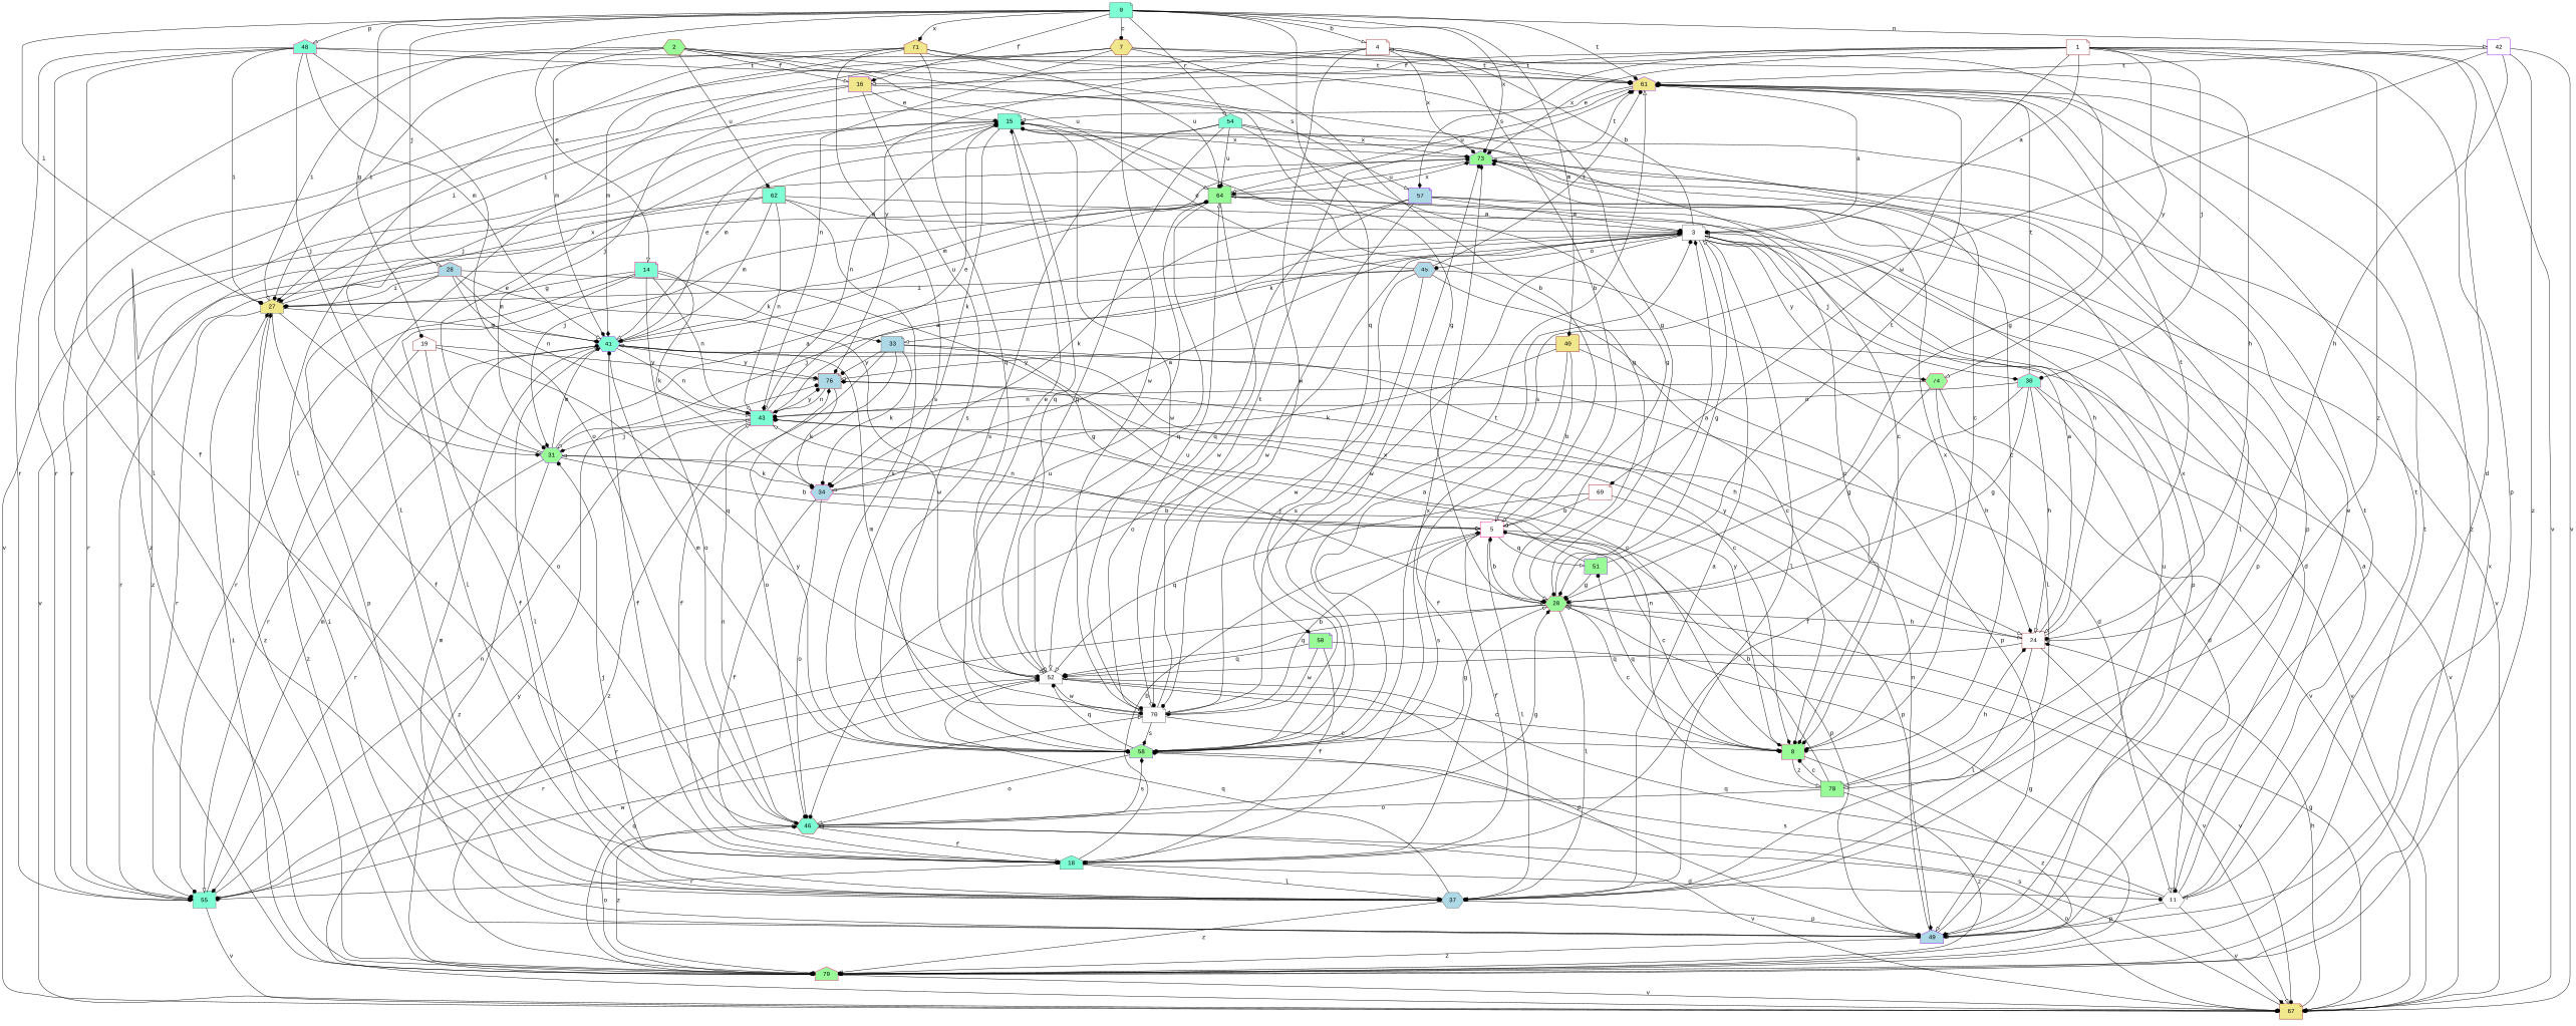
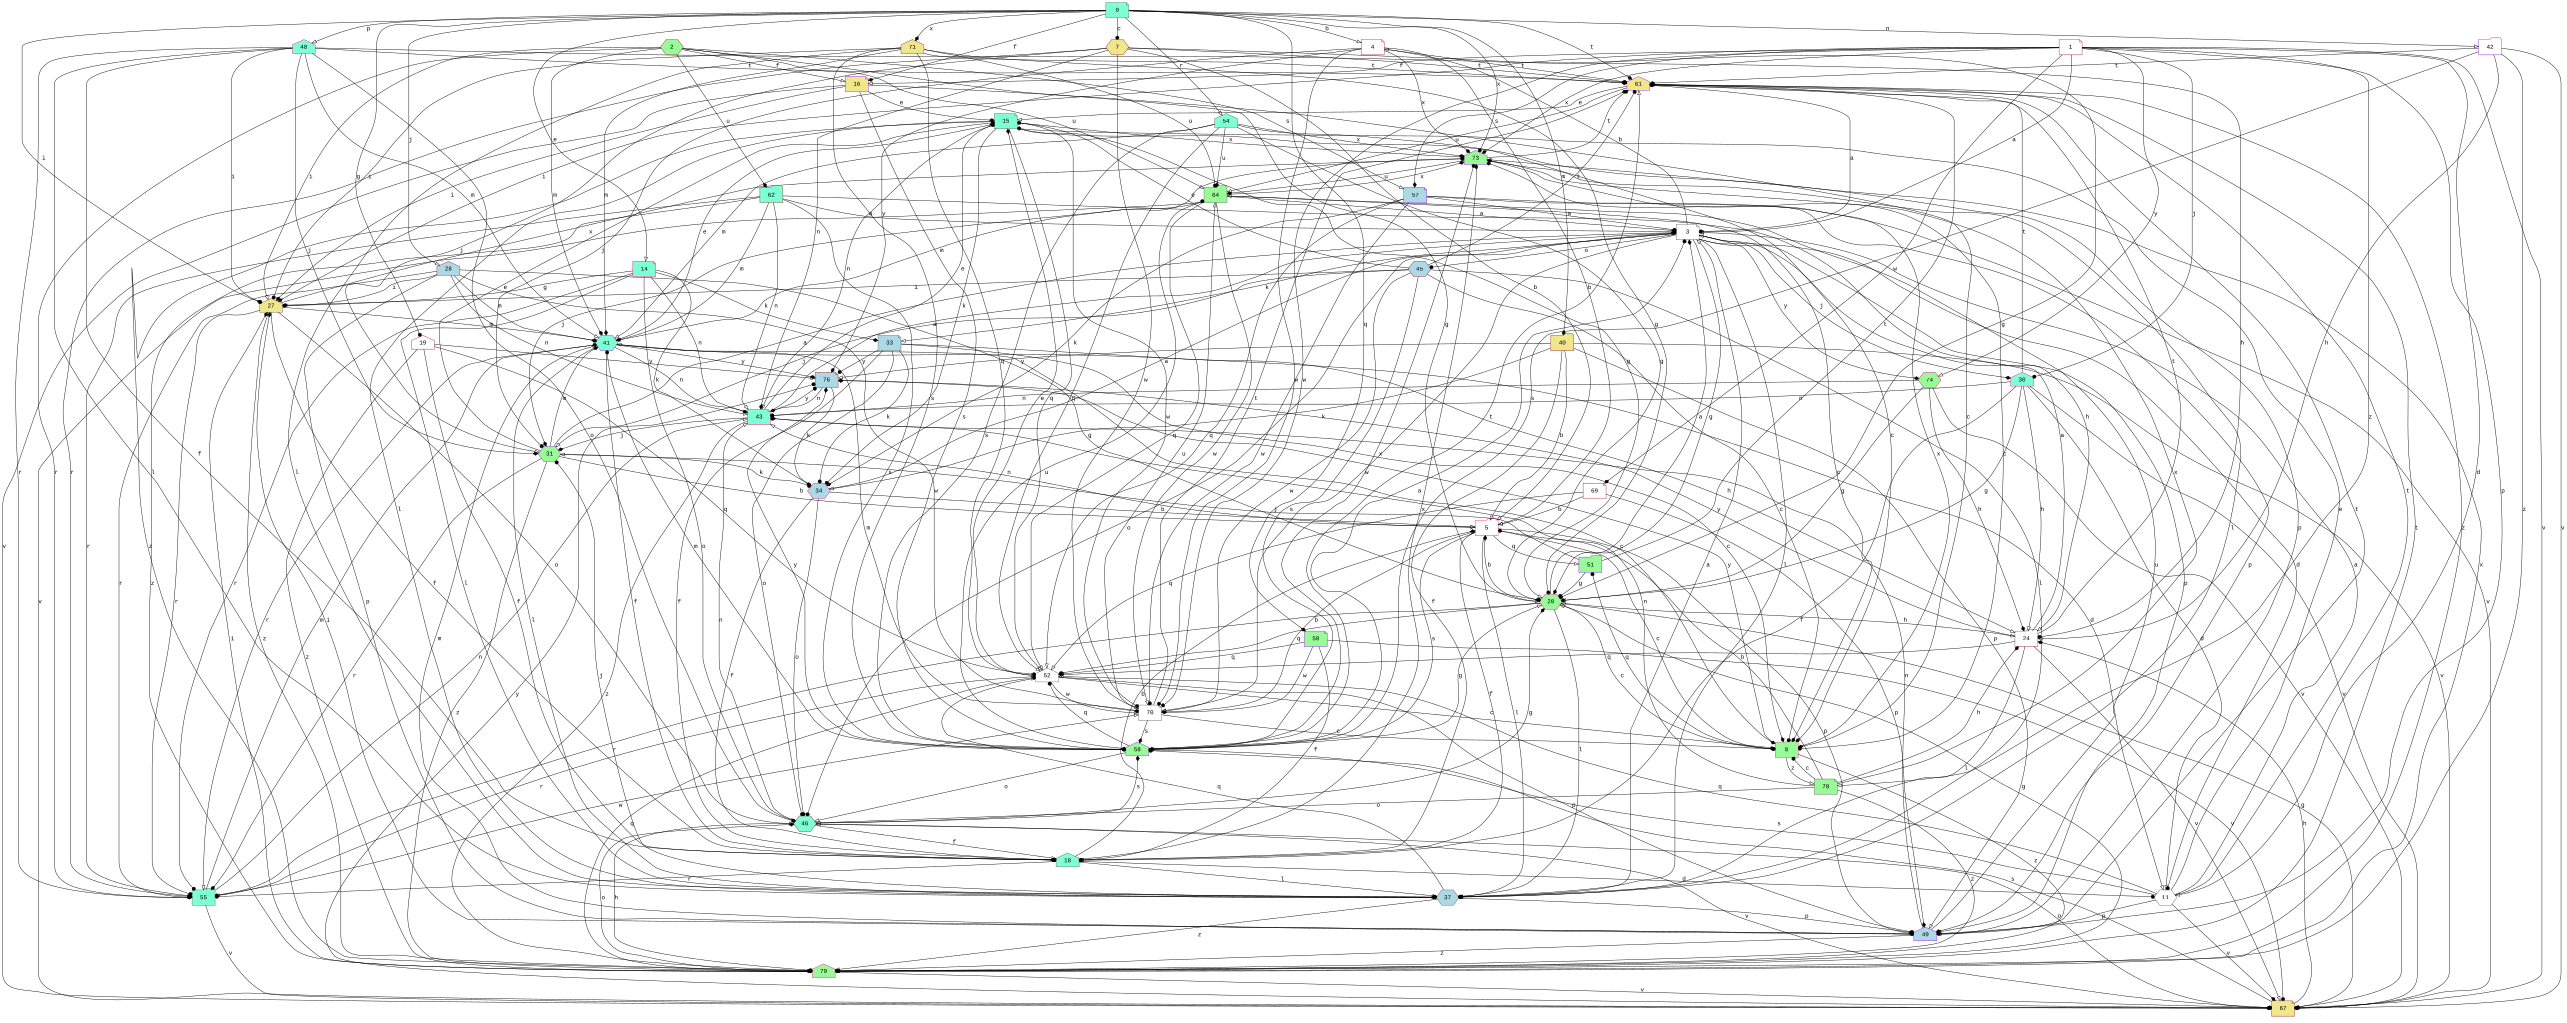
  strict digraph {
    fontname="Liberation Mono"
    node [color=brown fillcolor=aquamarine fontname="Liberation Mono" shape=note style=filled]
    edge [arrowhead=onormal fontname="Liberation Mono"]
    0 [color=gray40]
    4 [fillcolor=white]
    7 [fillcolor=khaki shape=hexagon]
    14 [color=deeppink]
    16 [color=purple fillcolor=khaki]
    19 [fillcolor=white shape=house]
    27 [color=gray40 fillcolor=khaki shape=house]
    28 [fillcolor=lightblue shape=house]
    40 [fillcolor=khaki shape=folder]
    42 [color=purple fillcolor=white shape=folder]
    48 [color=deeppink shape=house]
    50 [color=purple fillcolor=palegreen]
    54 [color=gray40 shape=house]
    61 [color=purple fillcolor=khaki shape=house]
    71 [fillcolor=khaki shape=house]
    73 [color=purple fillcolor=palegreen shape=house]
    70 [color=gray40 fillcolor=white]
    5 [color=deeppink fillcolor=white shape=folder]
    31 [color=purple fillcolor=palegreen shape=hexagon]
    76 [fillcolor=lightblue]
    20 [color=deeppink fillcolor=palegreen shape=hexagon]
    55 [color=gray40 shape=folder]
    43 [color=deeppink]
    33 [color=gray40 fillcolor=lightblue]
    37 [color=gray40 fillcolor=lightblue shape=hexagon]
    46 [shape=hexagon]
    34 [color=deeppink fillcolor=lightblue shape=hexagon]
    67 [fillcolor=khaki]
    8 [color=deeppink fillcolor=palegreen shape=folder]
    58 [color=purple fillcolor=palegreen shape=house]
    15 [color=gray40]
    18 [color=gray40 shape=house]
    79 [color=deeppink fillcolor=palegreen shape=house]
    52 [color=gray40 fillcolor=white shape=house]
    41 [color=purple shape=hexagon]
    49 [color=purple fillcolor=lightblue shape=house]
    24 [fillcolor=white shape=folder]
    64 [color=gray40 fillcolor=palegreen shape=folder]
    3 [color=gray40 fillcolor=white]
    1 [fillcolor=white]
    11 [color=gray40 fillcolor=white shape=hexagon]
    30 [color=deeppink shape=house]
    57 [color=purple fillcolor=lightblue]
    69 [fillcolor=white]
    74 [color=deeppink fillcolor=palegreen shape=hexagon]
    78 [color=gray40 fillcolor=palegreen]
    45 [fillcolor=lightblue shape=hexagon]
    2 [fillcolor=palegreen shape=hexagon]
    62 [shape=folder]
    51 [color=purple fillcolor=palegreen shape=folder]
    0 -> 4 [label=b]
    0 -> 7 [arrowhead=dot label=c]
    0 -> 14 [label=e]
    0 -> 16 [arrowhead=diamond label=f]
    0 -> 19 [arrowhead=dot label=g]
    0 -> 27 [arrowhead=dot label=i]
    0 -> 28 [label=j]
    0 -> 40 [arrowhead=diamond label=m]
    0 -> 42 [label=n]
    0 -> 48 [label=p]
    0 -> 50 [arrowhead=diamond label=q]
    0 -> 54 [label=r]
    0 -> 61 [arrowhead=diamond label=t]
    0 -> 71 [arrowhead=diamond label=x]
    0 -> 73 [arrowhead=dot label=x]
    4 -> 61 [arrowhead=diamond label=t]
    4 -> 73 [arrowhead=diamond label=x]
    4 -> 70 [arrowhead=dot label=w]
    4 -> 5 [label=b]
    4 -> 31 [arrowhead=dot label=j]
    4 -> 76 [arrowhead=diamond label=y]
    7 -> 61 [arrowhead=dot label=t]
    7 -> 70 [label=w]
    7 -> 5 [label=b]
    7 -> 31 [label=j]
    7 -> 20 [arrowhead=dot label=g]
    7 -> 55 [label=r]
    7 -> 43 [arrowhead=diamond label=n]
    14 -> 27 [label=g]
    14 -> 55 [arrowhead=dot label=r]
    14 -> 43 [label=n]
    14 -> 33 [arrowhead=diamond label=k]
    14 -> 37 [arrowhead=dot label=l]
    14 -> 46 [label=o]
    14 -> 34 [label=k]
    16 -> 27 [arrowhead=diamond label=i]
    16 -> 67 [arrowhead=diamond label=v]
    16 -> 8 [arrowhead=diamond label=c]
    16 -> 58 [arrowhead=dot label=s]
    16 -> 15 [arrowhead=diamond label=e]
    19 -> 76 [label=y]
    19 -> 18 [arrowhead=diamond label=f]
    19 -> 79 [arrowhead=dot label=z]
    19 -> 52 [arrowhead=dot label=q]
    27 -> 73 [arrowhead=dot label=x]
    27 -> 55 [arrowhead=dot label=r]
    27 -> 46 [label=o]
    27 -> 18 [arrowhead=dot label=f]
    27 -> 79 [label=z]
    27 -> 41 [arrowhead=dot label=m]
    28 -> 27 [arrowhead=dot label=i]
    28 -> 70 [arrowhead=dot label=w]
    28 -> 20 [arrowhead=dot label=g]
    28 -> 55 [label=r]
    28 -> 43 [label=n]
    28 -> 41 [arrowhead=diamond label=m]
    28 -> 49 [arrowhead=dot label=p]
    40 -> 5 [label=b]
    40 -> 76 [label=y]
    40 -> 34 [label=k]
    40 -> 67 [arrowhead=dot label=v]
    40 -> 18 [arrowhead=dot label=f]
    40 -> 49 [label=p]
    42 -> 61 [arrowhead=diamond label=t]
    42 -> 67 [label=v]
    42 -> 58 [label=s]
    42 -> 79 [label=z]
    42 -> 24 [label=h]
    48 -> 27 [arrowhead=diamond label=i]
    48 -> 61 [arrowhead=diamond label=t]
    48 -> 31 [arrowhead=diamond label=j]
    48 -> 55 [arrowhead=diamond label=r]
    48 -> 37 [arrowhead=diamond label=l]
    48 -> 46 [arrowhead=dot label=o]
    48 -> 18 [arrowhead=diamond label=f]
    48 -> 41 [label=m]
    48 -> 24 [arrowhead=dot label=h]
    50 -> 70 [arrowhead=diamond label=w]
    50 -> 67 [arrowhead=dot label=v]
    50 -> 18 [label=f]
    50 -> 52 [arrowhead=diamond label=q]
    54 -> 73 [arrowhead=diamond label=x]
    54 -> 20 [arrowhead=diamond label=g]
    54 -> 8 [arrowhead=diamond label=c]
    54 -> 58 [arrowhead=diamond label=s]
    54 -> 52 [label=q]
    54 -> 41 [label=m]
    54 -> 64 [arrowhead=diamond label=u]
    61 -> 15 [label=e]
    61 -> 79 [label=z]
    61 -> 64 [label=u]
    61 -> 3 [arrowhead=dot label=a]
    71 -> 27 [arrowhead=dot label=i]
    71 -> 61 [arrowhead=diamond label=t]
    71 -> 20 [arrowhead=dot label=g]
    71 -> 37 [arrowhead=dot label=l]
    71 -> 58 [arrowhead=dot label=s]
    71 -> 52 [label=q]
    71 -> 41 [arrowhead=diamond label=m]
    71 -> 64 [arrowhead=dot label=u]
    73 -> 61 [arrowhead=diamond label=t]
    73 -> 37 [arrowhead=dot label=l]
    73 -> 8 [arrowhead=dot label=c]
    73 -> 41 [label=m]
    73 -> 64 [arrowhead=diamond label=u]
    70 -> 61 [arrowhead=diamond label=t]
    70 -> 5 [label=b]
    70 -> 8 [arrowhead=diamond label=c]
    70 -> 58 [arrowhead=diamond label=s]
    70 -> 41 [label=m]
    70 -> 64 [label=u]
    5 -> 43 [label=n]
    5 -> 37 [arrowhead=dot label=l]
    5 -> 8 [arrowhead=dot label=c]
    5 -> 58 [label=s]
    5 -> 18 [label=f]
    5 -> 49 [arrowhead=diamond label=p]
    5 -> 51 [label=q]
    31 -> 5 [label=b]
    31 -> 55 [arrowhead=diamond label=r]
    31 -> 34 [arrowhead=dot label=k]
    31 -> 15 [arrowhead=dot label=e]
    31 -> 79 [label=z]
    31 -> 41 [arrowhead=diamond label=m]
    31 -> 3 [arrowhead=diamond label=a]
    76 -> 43 [arrowhead=diamond label=n]
    76 -> 34 [arrowhead=diamond label=k]
    20 -> 5 [arrowhead=diamond label=b]
    20 -> 55 [arrowhead=dot label=r]
    20 -> 37 [label=l]
    20 -> 8 [arrowhead=diamond label=c]
    20 -> 52 [arrowhead=diamond label=q]
    20 -> 24 [label=h]
    20 -> 3 [arrowhead=diamond label=a]
    55 -> 70 [label=w]
    55 -> 43 [label=n]
    55 -> 67 [label=v]
    55 -> 41 [arrowhead=dot label=m]
    43 -> 31 [arrowhead=diamond label=j]
    43 -> 76 [arrowhead=dot label=y]
    43 -> 15 [arrowhead=dot label=e]
    43 -> 79 [label=z]
    43 -> 3 [label=a]
    33 -> 76 [arrowhead=dot label=y]
    33 -> 46 [arrowhead=dot label=o]
    33 -> 34 [arrowhead=dot label=k]
    33 -> 8 [arrowhead=diamond label=c]
    33 -> 18 [label=f]
    33 -> 24 [label=h]
    37 -> 31 [arrowhead=dot label=j]
    37 -> 79 [label=z]
    37 -> 52 [label=q]
    37 -> 49 [arrowhead=diamond label=p]
    37 -> 3 [label=a]
    46 -> 20 [arrowhead=diamond label=g]
    46 -> 43 [label=n]
    46 -> 67 [arrowhead=dot label=v]
    46 -> 58 [arrowhead=diamond label=s]
    46 -> 18 [label=f]
-   46 -> 79 [arrowhead=dot label=z]
+   46 -> 79 [arrowhead=dot label=h]
    34 -> 5 [label=b]
    34 -> 46 [arrowhead=dot label=o]
    34 -> 18 [arrowhead=diamond label=f]
    34 -> 3 [label=a]
    67 -> 76 [arrowhead=dot label=y]
    67 -> 20 [label=g]
    67 -> 46 [label=o]
    67 -> 58 [arrowhead=dot label=s]
    67 -> 24 [arrowhead=diamond label=h]
    8 -> 73 [arrowhead=dot label=x]
    8 -> 76 [arrowhead=diamond label=y]
    8 -> 79 [arrowhead=diamond label=z]
    8 -> 78 [label=z]
    8 -> 51 [arrowhead=dot label=q]
    58 -> 61 [label=t]
    58 -> 73 [arrowhead=dot label=x]
    58 -> 76 [arrowhead=diamond label=y]
    58 -> 20 [label=g]
    58 -> 46 [label=o]
    58 -> 52 [arrowhead=dot label=q]
    58 -> 41 [arrowhead=dot label=m]
    58 -> 64 [arrowhead=dot label=u]
    58 -> 3 [arrowhead=dot label=a]
    15 -> 73 [arrowhead=dot label=x]
    15 -> 70 [arrowhead=dot label=w]
    15 -> 20 [label=g]
    15 -> 43 [label=n]
    15 -> 37 [arrowhead=dot label=l]
    15 -> 34 [arrowhead=dot label=k]
    15 -> 79 [arrowhead=diamond label=z]
    15 -> 52 [label=q]
    15 -> 49 [label=p]
    18 -> 73 [arrowhead=diamond label=x]
    18 -> 5 [arrowhead=diamond label=b]
    18 -> 55 [arrowhead=dot label=r]
    18 -> 37 [label=l]
    18 -> 11 [arrowhead=dot label=d]
    79 -> 27 [arrowhead=diamond label=i]
    79 -> 61 [arrowhead=dot label=t]
    79 -> 73 [label=x]
    79 -> 20 [label=g]
    79 -> 46 [arrowhead=diamond label=o]
    79 -> 67 [arrowhead=dot label=v]
    79 -> 52 [arrowhead=dot label=q]
    52 -> 70 [label=w]
    52 -> 55 [label=r]
    52 -> 8 [label=c]
    52 -> 15 [arrowhead=diamond label=e]
    52 -> 49 [arrowhead=dot label=p]
    41 -> 76 [arrowhead=diamond label=y]
    41 -> 55 [label=r]
    41 -> 43 [arrowhead=diamond label=n]
    41 -> 37 [label=l]
    41 -> 8 [arrowhead=diamond label=c]
    41 -> 15 [arrowhead=diamond label=e]
    41 -> 18 [arrowhead=dot label=f]
-   41 -> 64 [arrowhead=diamond label=u]
    41 -> 11 [label=d]
    49 -> 27 [arrowhead=diamond label=i]
    49 -> 61 [arrowhead=diamond label=t]
    49 -> 43 [arrowhead=dot label=n]
    49 -> 79 [arrowhead=dot label=z]
    49 -> 41 [label=m]
    49 -> 64 [label=u]
    24 -> 61 [arrowhead=dot label=t]
    24 -> 76 [arrowhead=diamond label=y]
    24 -> 37 [label=l]
    24 -> 67 [label=v]
    24 -> 52 [arrowhead=diamond label=q]
    24 -> 3 [label=a]
    64 -> 73 [arrowhead=diamond label=x]
    64 -> 70 [label=w]
    64 -> 31 [arrowhead=diamond label=j]
    64 -> 67 [arrowhead=dot label=v]
    64 -> 8 [arrowhead=diamond label=c]
    64 -> 52 [label=q]
    64 -> 3 [arrowhead=diamond label=a]
    3 -> 4 [label=b]
    3 -> 70 [label=w]
    3 -> 20 [arrowhead=diamond label=g]
    3 -> 33 [label=k]
    3 -> 37 [label=l]
    3 -> 46 [arrowhead=dot label=o]
    3 -> 49 [label=p]
    3 -> 11 [arrowhead=dot label=d]
    3 -> 30 [arrowhead=diamond label=j]
    3 -> 74 [arrowhead=diamond label=y]
    3 -> 45 [arrowhead=dot label=o]
    1 -> 16 [label=f]
    1 -> 27 [arrowhead=diamond label=i]
    1 -> 73 [arrowhead=diamond label=x]
+   1 -> 70 [arrowhead=dot label=w]
    1 -> 67 [arrowhead=diamond label=v]
    1 -> 49 [label=p]
    1 -> 3 [label=a]
    1 -> 11 [label=d]
    1 -> 30 [arrowhead=dot label=j]
    1 -> 57 [arrowhead=diamond label=s]
    1 -> 69 [arrowhead=diamond label=w]
    1 -> 74 [label=y]
    1 -> 78 [label=z]
    11 -> 61 [arrowhead=diamond label=t]
    11 -> 67 [arrowhead=diamond label=v]
    11 -> 58 [label=s]
    11 -> 15 [arrowhead=dot label=e]
    11 -> 52 [label=q]
    11 -> 49 [arrowhead=dot label=p]
    11 -> 3 [label=a]
    30 -> 61 [arrowhead=diamond label=t]
    30 -> 20 [label=g]
    30 -> 43 [arrowhead=dot label=n]
    30 -> 67 [arrowhead=diamond label=v]
    30 -> 18 [arrowhead=dot label=f]
    30 -> 24 [label=h]
    30 -> 11 [label=d]
    57 -> 70 [arrowhead=dot label=w]
    57 -> 34 [arrowhead=diamond label=k]
    57 -> 67 [arrowhead=diamond label=v]
    57 -> 52 [label=q]
    57 -> 49 [arrowhead=diamond label=p]
    57 -> 3 [arrowhead=dot label=a]
    69 -> 5 [label=b]
    69 -> 52 [label=q]
    69 -> 49 [arrowhead=diamond label=p]
    74 -> 20 [arrowhead=dot label=g]
    74 -> 43 [arrowhead=dot label=n]
    74 -> 67 [label=v]
    74 -> 24 [arrowhead=diamond label=h]
    78 -> 73 [arrowhead=diamond label=x]
    78 -> 5 [arrowhead=dot label=b]
    78 -> 43 [arrowhead=diamond label=n]
    78 -> 46 [label=o]
    78 -> 8 [arrowhead=dot label=c]
    78 -> 79 [arrowhead=diamond label=z]
    78 -> 24 [arrowhead=diamond label=h]
    45 -> 27 [arrowhead=diamond label=i]
    45 -> 61 [arrowhead=dot label=t]
    45 -> 70 [label=w]
    45 -> 31 [label=j]
    45 -> 37 [arrowhead=dot label=l]
    45 -> 8 [arrowhead=dot label=c]
    45 -> 58 [arrowhead=diamond label=s]
    45 -> 15 [arrowhead=dot label=e]
    2 -> 16 [label=f]
    2 -> 27 [label=i]
    2 -> 20 [label=g]
    2 -> 55 [arrowhead=diamond label=r]
    2 -> 41 [arrowhead=diamond label=m]
    2 -> 64 [label=u]
    2 -> 57 [label=s]
    2 -> 62 [arrowhead=diamond label=u]
    62 -> 55 [arrowhead=diamond label=r]
    62 -> 43 [label=n]
    62 -> 58 [arrowhead=dot label=s]
    62 -> 79 [arrowhead=diamond label=z]
    62 -> 41 [arrowhead=diamond label=m]
    62 -> 24 [label=h]
    62 -> 3 [arrowhead=dot label=a]
    51 -> 61 [label=t]
    51 -> 31 [label=j]
    51 -> 20 [arrowhead=dot label=g]
  }
